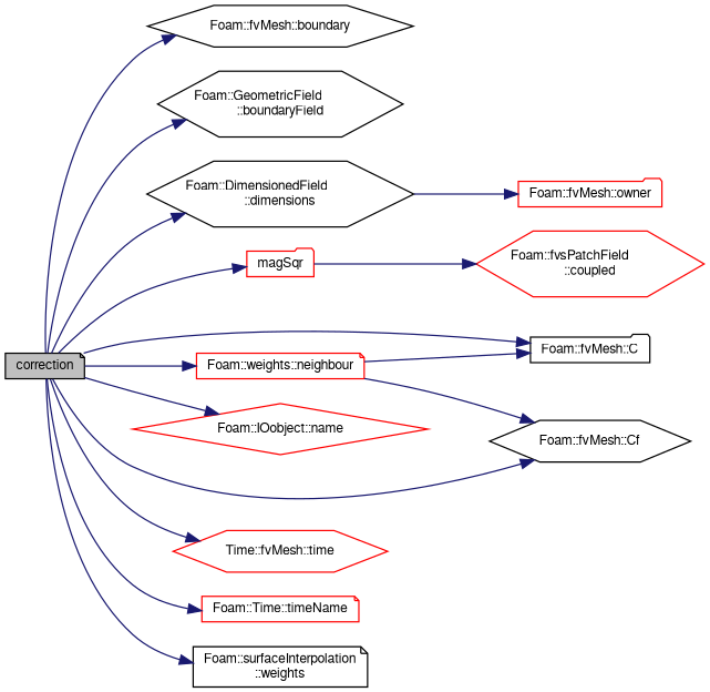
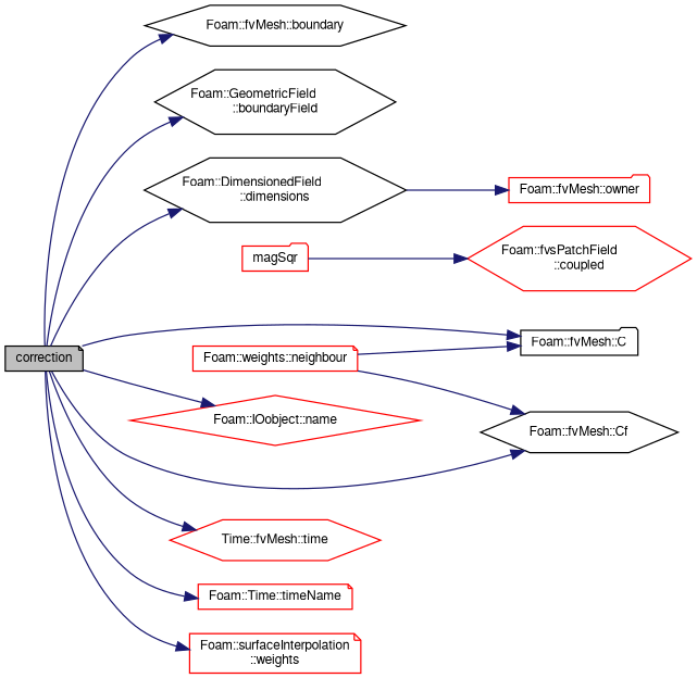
  digraph {
    rankdir=LR
    node [color=black fontname=FreeSans fontsize=10 shape=hexagon]
    edge [color=midnightblue fontname=FreeSans fontsize=10 labelfontname=FreeSans labelfontsize=10 style=solid]
    n1 [fillcolor=grey75 fontcolor=black height=0.2 label=correction shape=note style=filled width=0.4]
    n2 [height=0.2 label="Foam::fvMesh::boundary" width=0.4]
    n3 [height=0.2 label="Foam::GeometricField\l::boundaryField" width=0.4]
    n4 [height=0.2 label="Foam::fvMesh::C" shape=folder width=0.4]
    n5 [height=0.2 label="Foam::fvMesh::Cf" width=0.4]
    n6 [height=0.2 label="Foam::DimensionedField\l::dimensions" width=0.4]
    n7 [color=red height=0.2 label=magSqr shape=folder width=0.4]
    n8 [color=red height=0.2 label="Foam::IOobject::name" shape=diamond width=0.4]
    n9 [color=red height=0.2 label="Foam::weights::neighbour" shape=note width=0.4]
    n10 [color=red height=0.2 label="Time::fvMesh::time" width=0.4]
    n11 [color=red height=0.2 label="Foam::Time::timeName" shape=note width=0.4]
-   n12 [height=0.2 label="Foam::surfaceInterpolation\l::weights" shape=note width=0.4]
+   n12 [color=red height=0.2 label="Foam::surfaceInterpolation\l::weights" shape=note width=0.4]
    n13 [color=red height=0.2 label="Foam::fvsPatchField\l::coupled" width=0.4]
    n14 [color=red height=0.2 label="Foam::fvMesh::owner" shape=folder width=0.4]
    n1 -> n2
    n1 -> n3
    n1 -> n4
    n1 -> n5
    n1 -> n6
-   n1 -> n7
    n1 -> n8
-   n1 -> n9
    n1 -> n10
    n1 -> n11
    n1 -> n12
    n6 -> n14
    n7 -> n13
    n9 -> n4
    n9 -> n5
  }
